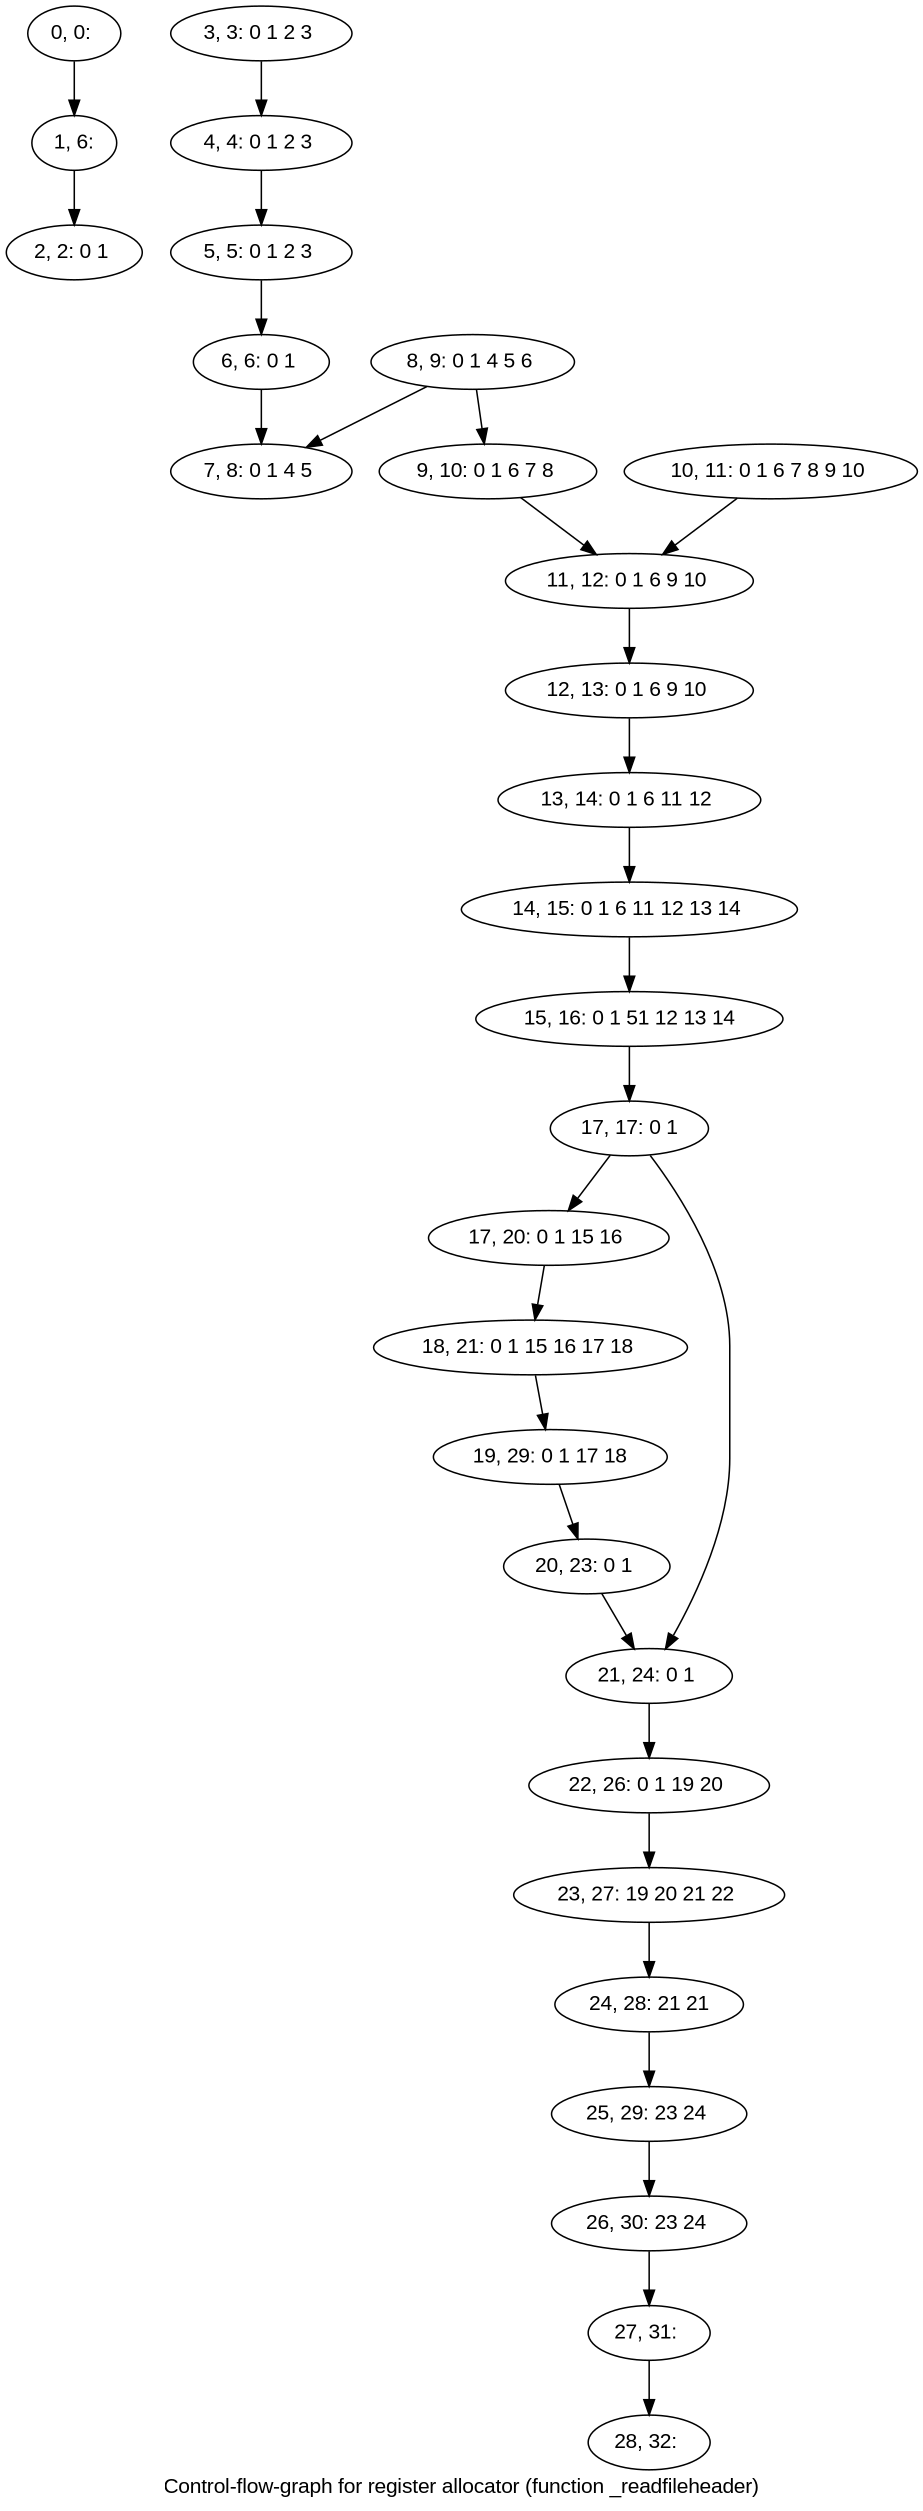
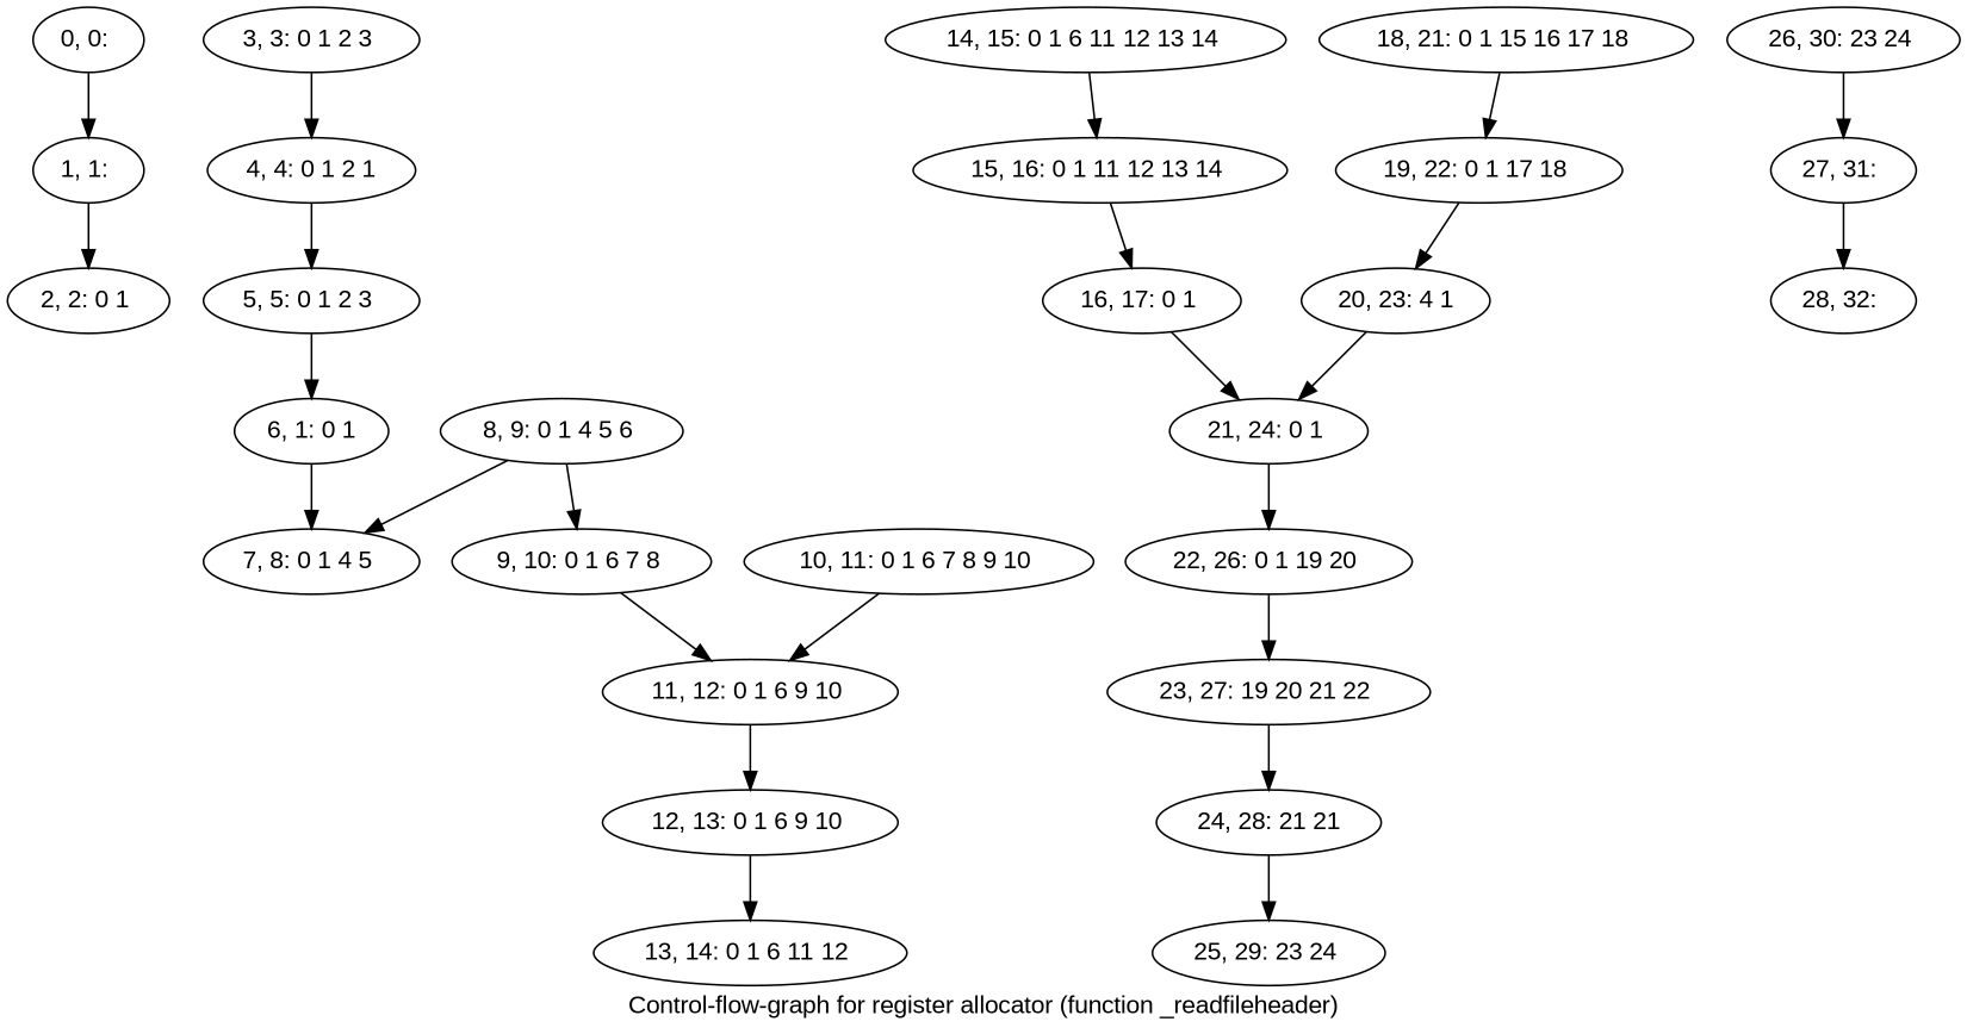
  digraph {
    fontname="Liberation Sans"
    label="Control-flow-graph for register allocator (function _readfileheader)"
    node [fontname="Liberation Sans"]
    edge [fontname="Liberation Sans"]
    n1 [label="0, 0: "]
-   n2 [label="1, 6:"]
+   n2 [label="1, 1: "]
    n3 [label="2, 2: 0 1 "]
    n4 [label="3, 3: 0 1 2 3 "]
-   n5 [label="4, 4: 0 1 2 3 "]
+   n5 [label="4, 4: 0 1 2 1"]
    n6 [label="5, 5: 0 1 2 3 "]
-   n7 [label="6, 6: 0 1 "]
+   n7 [label="6, 1: 0 1"]
    n8 [label="7, 8: 0 1 4 5 "]
    n9 [label="8, 9: 0 1 4 5 6 "]
    n10 [label="9, 10: 0 1 6 7 8 "]
    n11 [label="11, 12: 0 1 6 9 10 "]
    n12 [label="10, 11: 0 1 6 7 8 9 10 "]
    n13 [label="12, 13: 0 1 6 9 10 "]
    n14 [label="13, 14: 0 1 6 11 12 "]
    n15 [label="14, 15: 0 1 6 11 12 13 14 "]
-   n16 [label="15, 16: 0 1 51 12 13 14"]
-   n17 [label="17, 17: 0 1"]
-   n18 [label="17, 20: 0 1 15 16 "]
+   n16 [label="15, 16: 0 1 11 12 13 14 "]
+   n17 [label="16, 17: 0 1 "]
    n19 [label="21, 24: 0 1 "]
    n20 [label="18, 21: 0 1 15 16 17 18 "]
    n21 [label="22, 26: 0 1 19 20 "]
-   n22 [label="19, 29: 0 1 17 18"]
-   n23 [label="20, 23: 0 1 "]
+   n22 [label="19, 22: 0 1 17 18 "]
+   n23 [label="20, 23: 4 1"]
    n24 [label="23, 27: 19 20 21 22 "]
    n25 [label="24, 28: 21 21"]
    n26 [label="25, 29: 23 24 "]
    n27 [label="26, 30: 23 24 "]
    n28 [label="27, 31: "]
    n29 [label="28, 32: "]
    n1 -> n2
    n2 -> n3
    n4 -> n5
    n5 -> n6
    n6 -> n7
    n7 -> n8
    n9 -> n8
    n9 -> n10
    n10 -> n11
    n11 -> n13
    n12 -> n11
    n13 -> n14
-   n14 -> n15
    n15 -> n16
    n16 -> n17
-   n17 -> n18
    n17 -> n19
-   n18 -> n20
    n19 -> n21
    n20 -> n22
    n21 -> n24
    n22 -> n23
    n23 -> n19
    n24 -> n25
    n25 -> n26
-   n26 -> n27
    n27 -> n28
    n28 -> n29
  }
